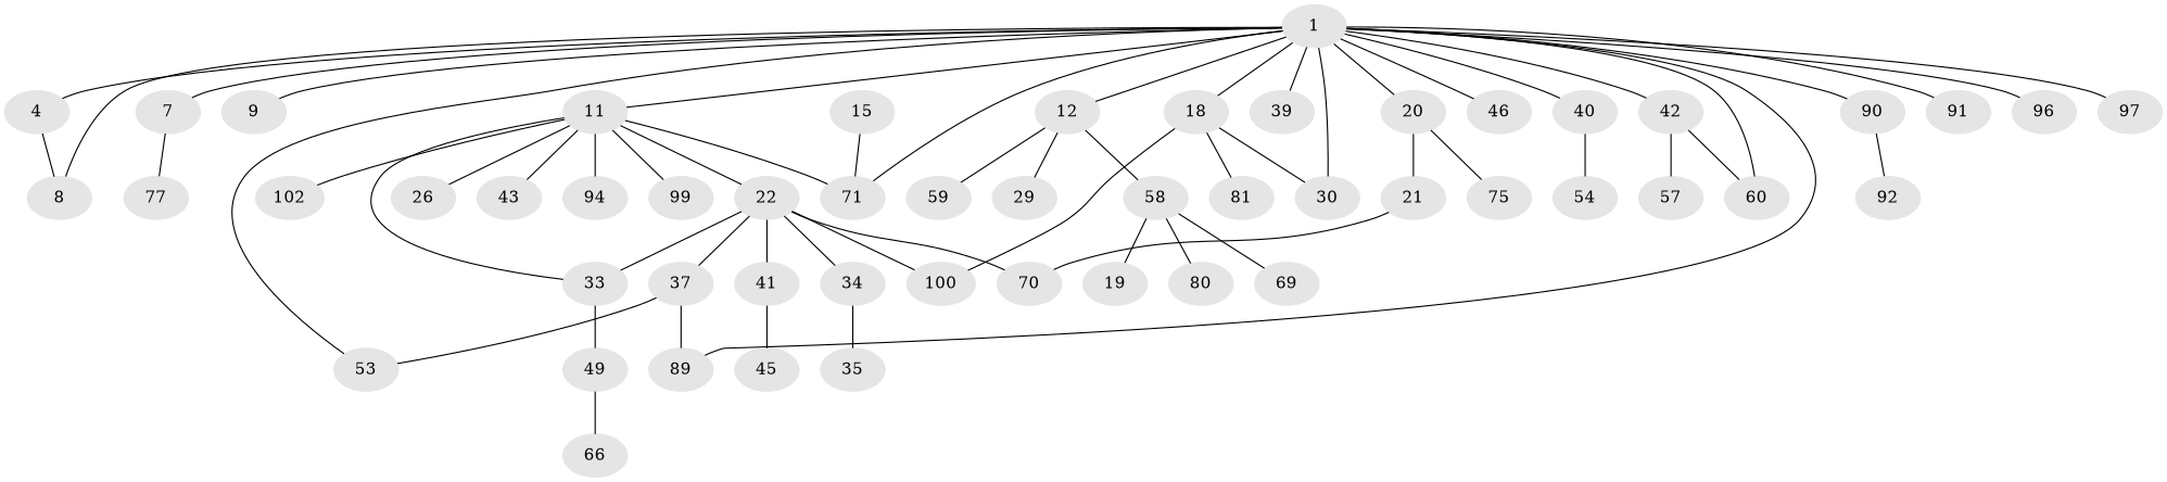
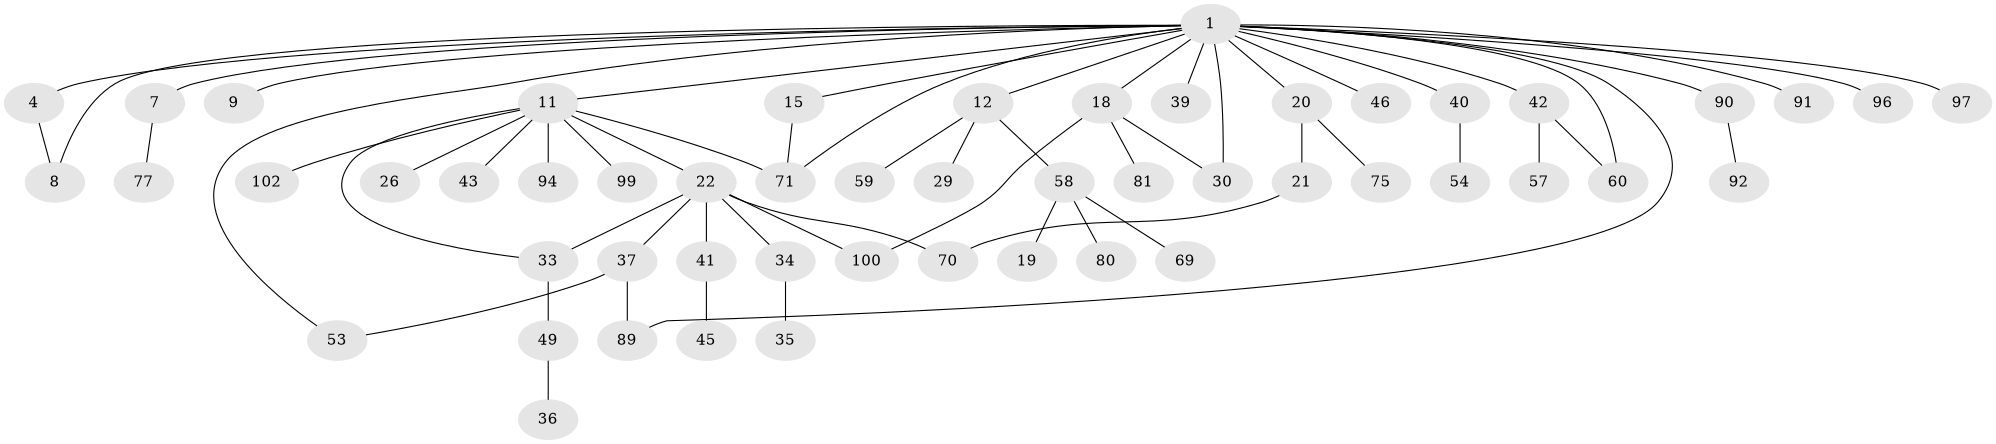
  graph {
    node [color=gray90 style=filled]
    1 [super="+6+2+3"]
    4
    7 [super="+68"]
    8
    9 [super="+17"]
    11 [super="+16+82+44+25"]
    12 [super="+19"]
    15 [super="+104"]
    18 [super="+76"]
    20 [super="+65"]
    30 [super="+38"]
    39 [super="+47+61"]
    40 [super="+74"]
    42 [super="+72+95"]
    46
    53
    60 [super="+64"]
    71 [super="+73"]
    89
    90 [super="+93"]
    91
    96
    97
    77 [super="+88"]
    22 [super="+56+24"]
    26
    33
    43
    94
    99
    102 [super="+103"]
    29 [super="+62"]
    58 [super="+67"]
    59
    81
    100
    21
    75
    54
    57
    92
    70
    34 [super="+86"]
    37 [super="+85+98"]
    41
    49 [super="+50"]
    69
    n48 [label=19]
    80
    35
    45 [super="+48"]
-   66
+   66 [label=36]
    1 -- 4
    1 -- 7
    1 -- 8
    1 -- 9
    1 -- 11
    1 -- 12
+   1 -- 15
    1 -- 18
    1 -- 20
    1 -- 30
    1 -- 39
    1 -- 40
    1 -- 42
    1 -- 46
    1 -- 53
    1 -- 60
    1 -- 71
    1 -- 89
    1 -- 90
    1 -- 91
    1 -- 96
    1 -- 97
    4 -- 8
    7 -- 77
    11 -- 71
    11 -- 22
    11 -- 26
    11 -- 33
    11 -- 43
    11 -- 94
    11 -- 99
    11 -- 102
    12 -- 29
    12 -- 58
    12 -- 59
    15 -- 71
    18 -- 30
    18 -- 81
    18 -- 100
    20 -- 21
    20 -- 75
    40 -- 54
    42 -- 60
    42 -- 57
    90 -- 92
    22 -- 33 [weight=2]
    22 -- 100
    22 -- 70
    22 -- 34
    22 -- 37
    22 -- 41 [weight=2]
    33 -- 49
    58 -- 69
    58 -- n48
    58 -- 80
    21 -- 70
    34 -- 35
    37 -- 53
    37 -- 89
    41 -- 45
    49 -- 66
  }
